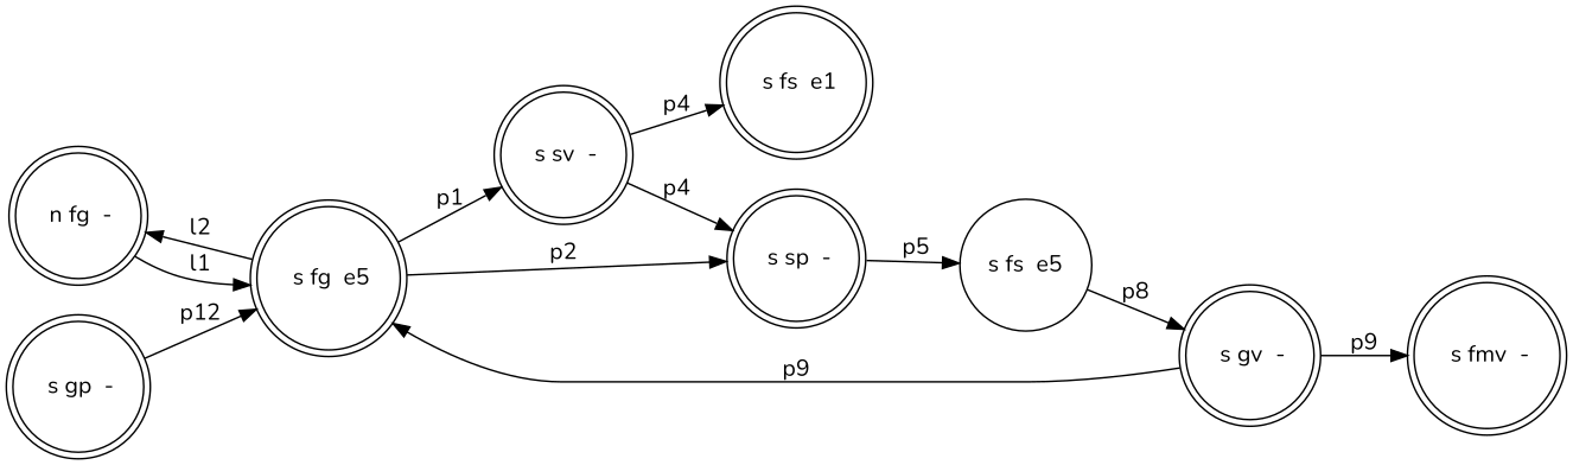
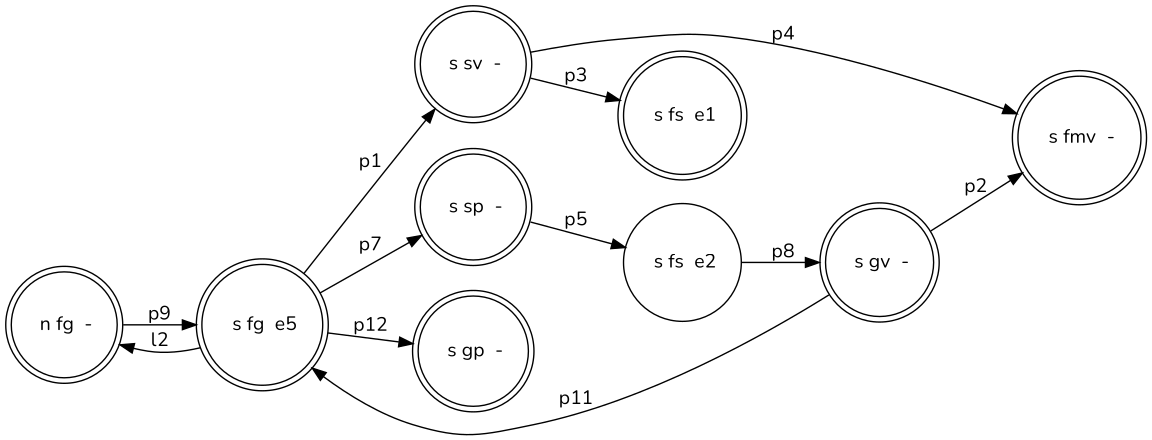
  digraph {
    fontname=Nunito
    rankdir=LR
    node [fontname=Nunito shape=doublecircle]
    edge [fontname=Nunito]
    " n fg  -"
    " s fg  e5"
    " s sv  -"
    " s sp  -"
    " s fmv  -"
    " s fs  e1"
-   " s fs  e2" [shape=circle label="s fs  e5"]
+   " s fs  e2" [shape=circle]
    " s gp  -"
    " s gv  -"
-   " n fg  -" -> " s fg  e5" [label=l1]
+   " n fg  -" -> " s fg  e5" [label=p9]
    " s fg  e5" -> " n fg  -" [label=l2]
    " s fg  e5" -> " s sv  -" [label=p1]
-   " s fg  e5" -> " s sp  -" [label=p2]
-   " s sv  -" -> " s sp  -" [label=p4]
-   " s sv  -" -> " s fs  e1" [label=p4]
+   " s fg  e5" -> " s sp  -" [label=p7]
+   " s sv  -" -> " s fmv  -" [label=p4]
+   " s sv  -" -> " s fs  e1" [label=p3]
    " s sp  -" -> " s fs  e2" [label=p5]
    " s fs  e2" -> " s gv  -" [label=p8]
-   " s gp  -" -> " s fg  e5" [label=p12]
-   " s gv  -" -> " s fg  e5" [label=p9]
-   " s gv  -" -> " s fmv  -" [label=p9]
+   " s fg  e5" -> " s gp  -" [label=p12]
+   " s gv  -" -> " s fg  e5" [label=p11]
+   " s gv  -" -> " s fmv  -" [label=p2]
  }
